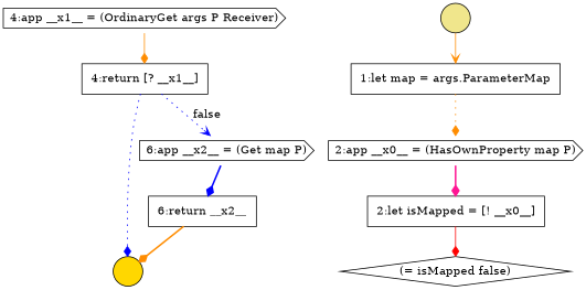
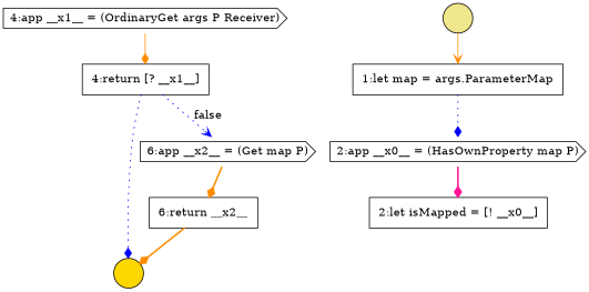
  digraph {
    node [color=black fillcolor=white shape=none style=filled]
    edge [arrowhead=diamond color=blue style=solid]
    n1 [label=<<font color="black">4:app __x1__ = (OrdinaryGet args P Receiver)</font>> shape=cds]
    n2 [label=<<font color="black">     <table border="0" cellborder="1" cellspacing="0" cellpadding="10">       <tr><td align="left">4:return [? __x1__]</td></tr>     </table>   </font>> margin=0]
    n3 [fillcolor=gold label=" " shape=circle]
    n4 [label=<<font color="black">6:app __x2__ = (Get map P)</font>> shape=cds]
    n5 [label=<<font color="black">2:app __x0__ = (HasOwnProperty map P)</font>> shape=cds]
    n6 [label=<<font color="black">     <table border="0" cellborder="1" cellspacing="0" cellpadding="10">       <tr><td align="left">2:let isMapped = [! __x0__]</td></tr>     </table>   </font>> margin=0]
-   n7 [label=<<font color="black">(= isMapped false)</font>> shape=diamond]
    n8 [label=<<font color="black">     <table border="0" cellborder="1" cellspacing="0" cellpadding="10">       <tr><td align="left">6:return __x2__</td></tr>     </table>   </font>> margin=0]
    n9 [fillcolor=khaki label=" " shape=circle]
    n10 [label=<<font color="black">     <table border="0" cellborder="1" cellspacing="0" cellpadding="10">       <tr><td align="left">1:let map = args.ParameterMap</td></tr>     </table>   </font>> margin=0]
    n1 -> n2 [color=darkorange]
    n2 -> n3 [style=dotted]
    n2 -> n4 [arrowhead=vee label=<<font color="black">false</font>> style=dotted]
-   n4 -> n8 [style=bold]
+   n4 -> n8 [color=darkorange style=bold]
    n5 -> n6 [color=deeppink style=bold]
-   n6 -> n7 [color=red]
    n8 -> n3 [color=darkorange style=bold]
    n9 -> n10 [arrowhead=vee color=darkorange]
-   n10 -> n5 [color=darkorange style=dotted]
+   n10 -> n5 [style=dotted]
  }
